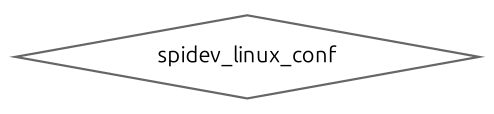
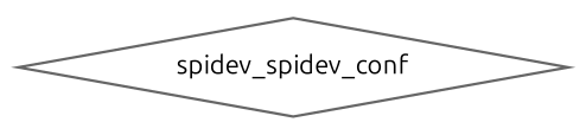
  digraph {
    rankdir=LR
    fontname=Ubuntu
-   n1 [color=gray40 fillcolor=white fontname=Ubuntu fontsize=10 height=0.2 label=spidev_linux_conf shape=diamond style=filled width=0.4]
+   n1 [color=gray40 fillcolor=white fontname=Ubuntu fontsize=10 height=0.2 label=spidev_spidev_conf shape=diamond style=filled width=0.4]
  }
